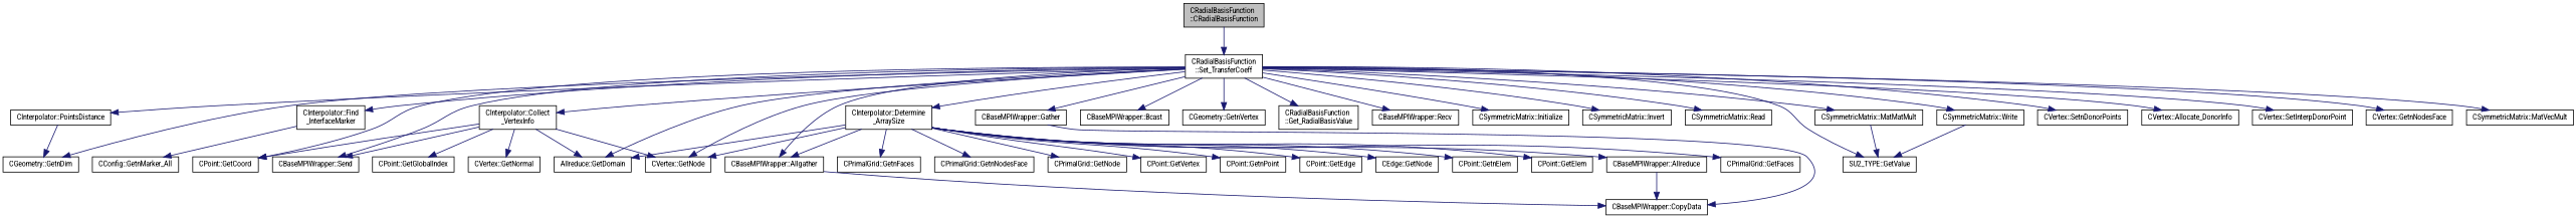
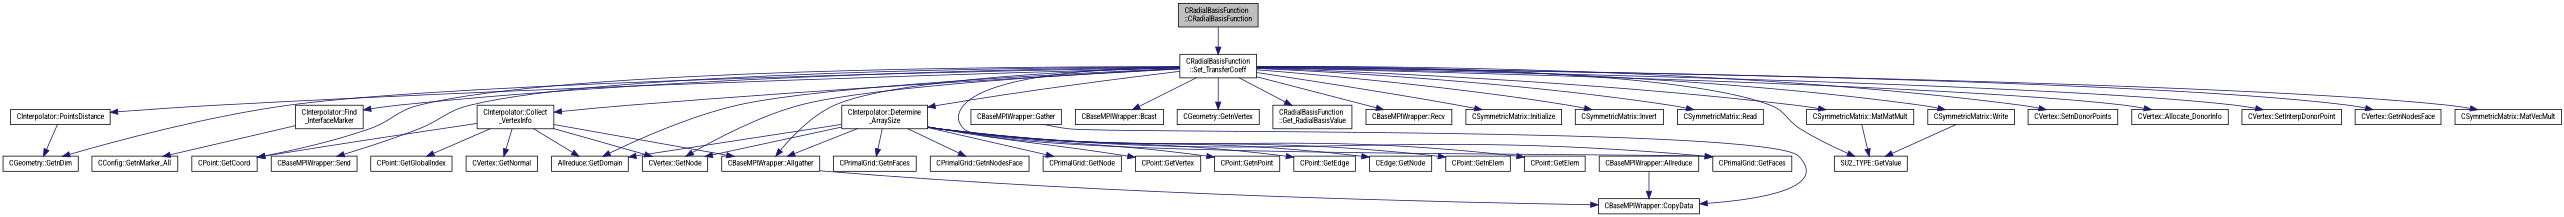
  digraph {
    fontname="Roboto Condensed"
    rankdir=TB
    node [color=black fillcolor=white fontname="Roboto Condensed" fontsize=10 shape=record style=filled]
    edge [color=midnightblue fontname="Roboto Condensed" fontsize=10 labelfontname=Helvetica labelfontsize=10 style=solid]
    n1 [fillcolor=grey75 fontcolor=black height=0.2 label="CRadialBasisFunction\l::CRadialBasisFunction" width=0.4]
    n2 [height=0.2 label="CRadialBasisFunction\l::Set_TransferCoeff" width=0.4]
    n3 [height=0.2 label="CGeometry::GetnDim" width=0.4]
    n4 [height=0.2 label="CInterpolator::Find\l_InterfaceMarker" width=0.4]
    n5 [height=0.2 label="CBaseMPIWrapper::Gather" width=0.4]
    n6 [height=0.2 label="CBaseMPIWrapper::Bcast" width=0.4]
    n7 [height=0.2 label="CGeometry::GetnVertex" width=0.4]
    n8 [height=0.2 label="CInterpolator::Determine\l_ArraySize" width=0.4]
    n9 [height=0.2 label="CVertex::GetNode" width=0.4]
    n10 [height=0.2 label="Allreduce::GetDomain" width=0.4]
    n11 [height=0.2 label="CBaseMPIWrapper::Allgather" width=0.4]
    n12 [height=0.2 label="CInterpolator::Collect\l_VertexInfo" width=0.4]
    n13 [height=0.2 label="CPoint::GetCoord" width=0.4]
    n14 [height=0.2 label="CRadialBasisFunction\l::Get_RadialBasisValue" width=0.4]
    n15 [height=0.2 label="CInterpolator::PointsDistance" width=0.4]
    n16 [height=0.2 label="CBaseMPIWrapper::Send" width=0.4]
    n17 [height=0.2 label="CBaseMPIWrapper::Recv" width=0.4]
    n18 [height=0.2 label="CSymmetricMatrix::Initialize" width=0.4]
    n19 [height=0.2 label="CSymmetricMatrix::Invert" width=0.4]
    n20 [height=0.2 label="CSymmetricMatrix::Read" width=0.4]
    n21 [height=0.2 label="CSymmetricMatrix::MatMatMult" width=0.4]
    n22 [height=0.2 label="SU2_TYPE::GetValue" width=0.4]
    n23 [height=0.2 label="CVertex::SetnDonorPoints" width=0.4]
    n24 [height=0.2 label="CVertex::Allocate_DonorInfo" width=0.4]
    n25 [height=0.2 label="CVertex::SetInterpDonorPoint" width=0.4]
    n26 [height=0.2 label="CVertex::GetnNodesFace" width=0.4]
    n27 [height=0.2 label="CSymmetricMatrix::Write" width=0.4]
    n28 [height=0.2 label="CSymmetricMatrix::MatVecMult" width=0.4]
    n29 [height=0.2 label="CConfig::GetnMarker_All" width=0.4]
    n30 [height=0.2 label="CBaseMPIWrapper::CopyData" width=0.4]
    n31 [height=0.2 label="CPoint::GetnElem" width=0.4]
    n32 [height=0.2 label="CPoint::GetElem" width=0.4]
    n33 [height=0.2 label="CPrimalGrid::GetnFaces" width=0.4]
    n34 [height=0.2 label="CPrimalGrid::GetnNodesFace" width=0.4]
    n35 [height=0.2 label="CPrimalGrid::GetFaces" width=0.4]
    n36 [height=0.2 label="CPrimalGrid::GetNode" width=0.4]
    n37 [height=0.2 label="CPoint::GetVertex" width=0.4]
    n38 [height=0.2 label="CPoint::GetnPoint" width=0.4]
    n39 [height=0.2 label="CPoint::GetEdge" width=0.4]
    n40 [height=0.2 label="CEdge::GetNode" width=0.4]
    n41 [height=0.2 label="CBaseMPIWrapper::Allreduce" width=0.4]
    n42 [height=0.2 label="CPoint::GetGlobalIndex" width=0.4]
    n43 [height=0.2 label="CVertex::GetNormal" width=0.4]
    n1 -> n2
    n2 -> n3
    n2 -> n4
-   n2 -> n5
+   n2 -> n35
    n2 -> n6
    n2 -> n7
    n2 -> n8
    n2 -> n9
    n2 -> n10
    n2 -> n11
    n2 -> n12
    n2 -> n13
    n2 -> n14
    n2 -> n15
    n2 -> n16
    n2 -> n17
    n2 -> n18
    n2 -> n19
    n2 -> n20
    n2 -> n21
    n2 -> n22
    n2 -> n23
    n2 -> n24
    n2 -> n25
    n2 -> n26
    n2 -> n27
    n2 -> n28
    n4 -> n29
    n5 -> n30
    n8 -> n9
    n8 -> n10
    n8 -> n11
    n8 -> n31
    n8 -> n32
    n8 -> n33
    n8 -> n34
    n8 -> n35
    n8 -> n36
    n8 -> n37
    n8 -> n38
    n8 -> n39
    n8 -> n40
-   n8 -> n41
    n11 -> n30
    n12 -> n9
    n12 -> n10
-   n12 -> n16
+   n12 -> n11
    n12 -> n13
    n12 -> n42
    n12 -> n43
    n15 -> n3
    n21 -> n22
    n27 -> n22
    n41 -> n30
  }
